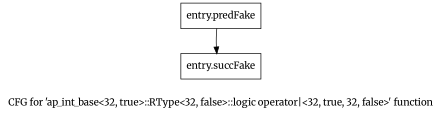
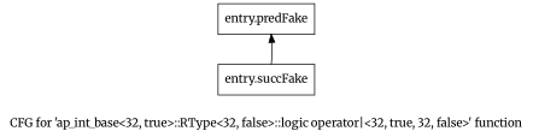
  digraph {
    label="CFG for 'ap_int_base\<32, true\>::RType\<32, false\>::logic operator\|\<32, true, 32, false\>' function"
    fontname=Merriweather
    node [shape=record fontname=Merriweather]
    n1 [label="{entry.predFake}"]
    n2 [filename="/home/omerfaruk/tools/Xilinx/Vitis_HLS/2023.2/include/etc/ap_int_base.h" label="{entry.succFake}" linenumber=1494]
-   n1 -> n2 [execusionnum=9 filename="/home/omerfaruk/tools/Xilinx/Vitis_HLS/2023.2/include/etc/ap_int_base.h" fontname=Merriweather]
+   n2 -> n1 [execusionnum=9 filename="/home/omerfaruk/tools/Xilinx/Vitis_HLS/2023.2/include/etc/ap_int_base.h" fontname=Merriweather]
  }
